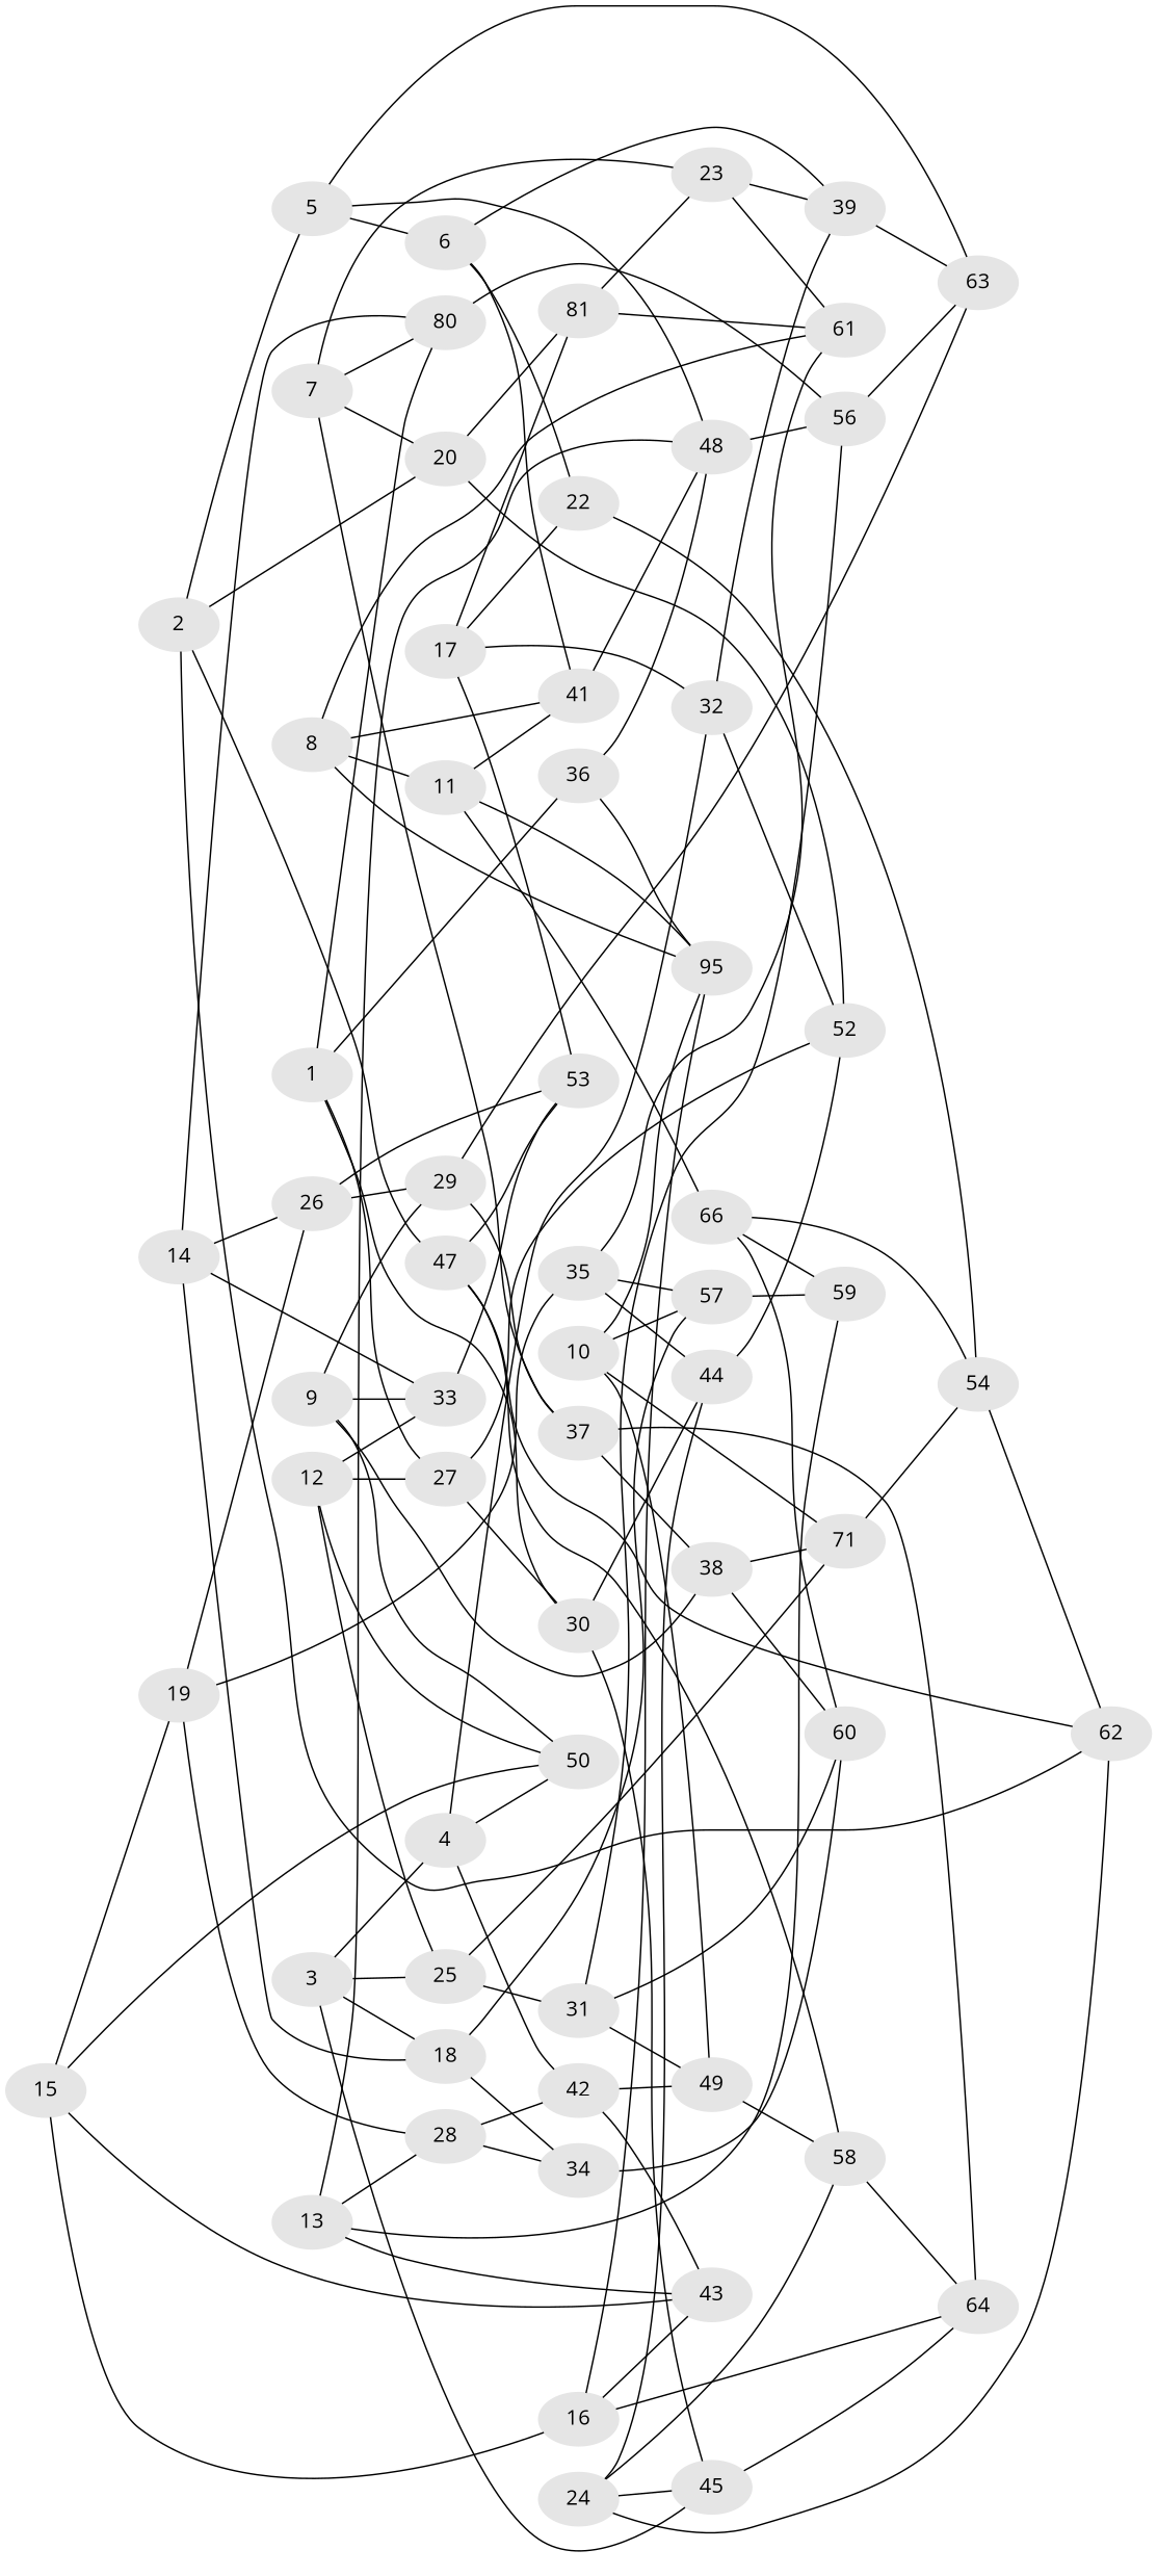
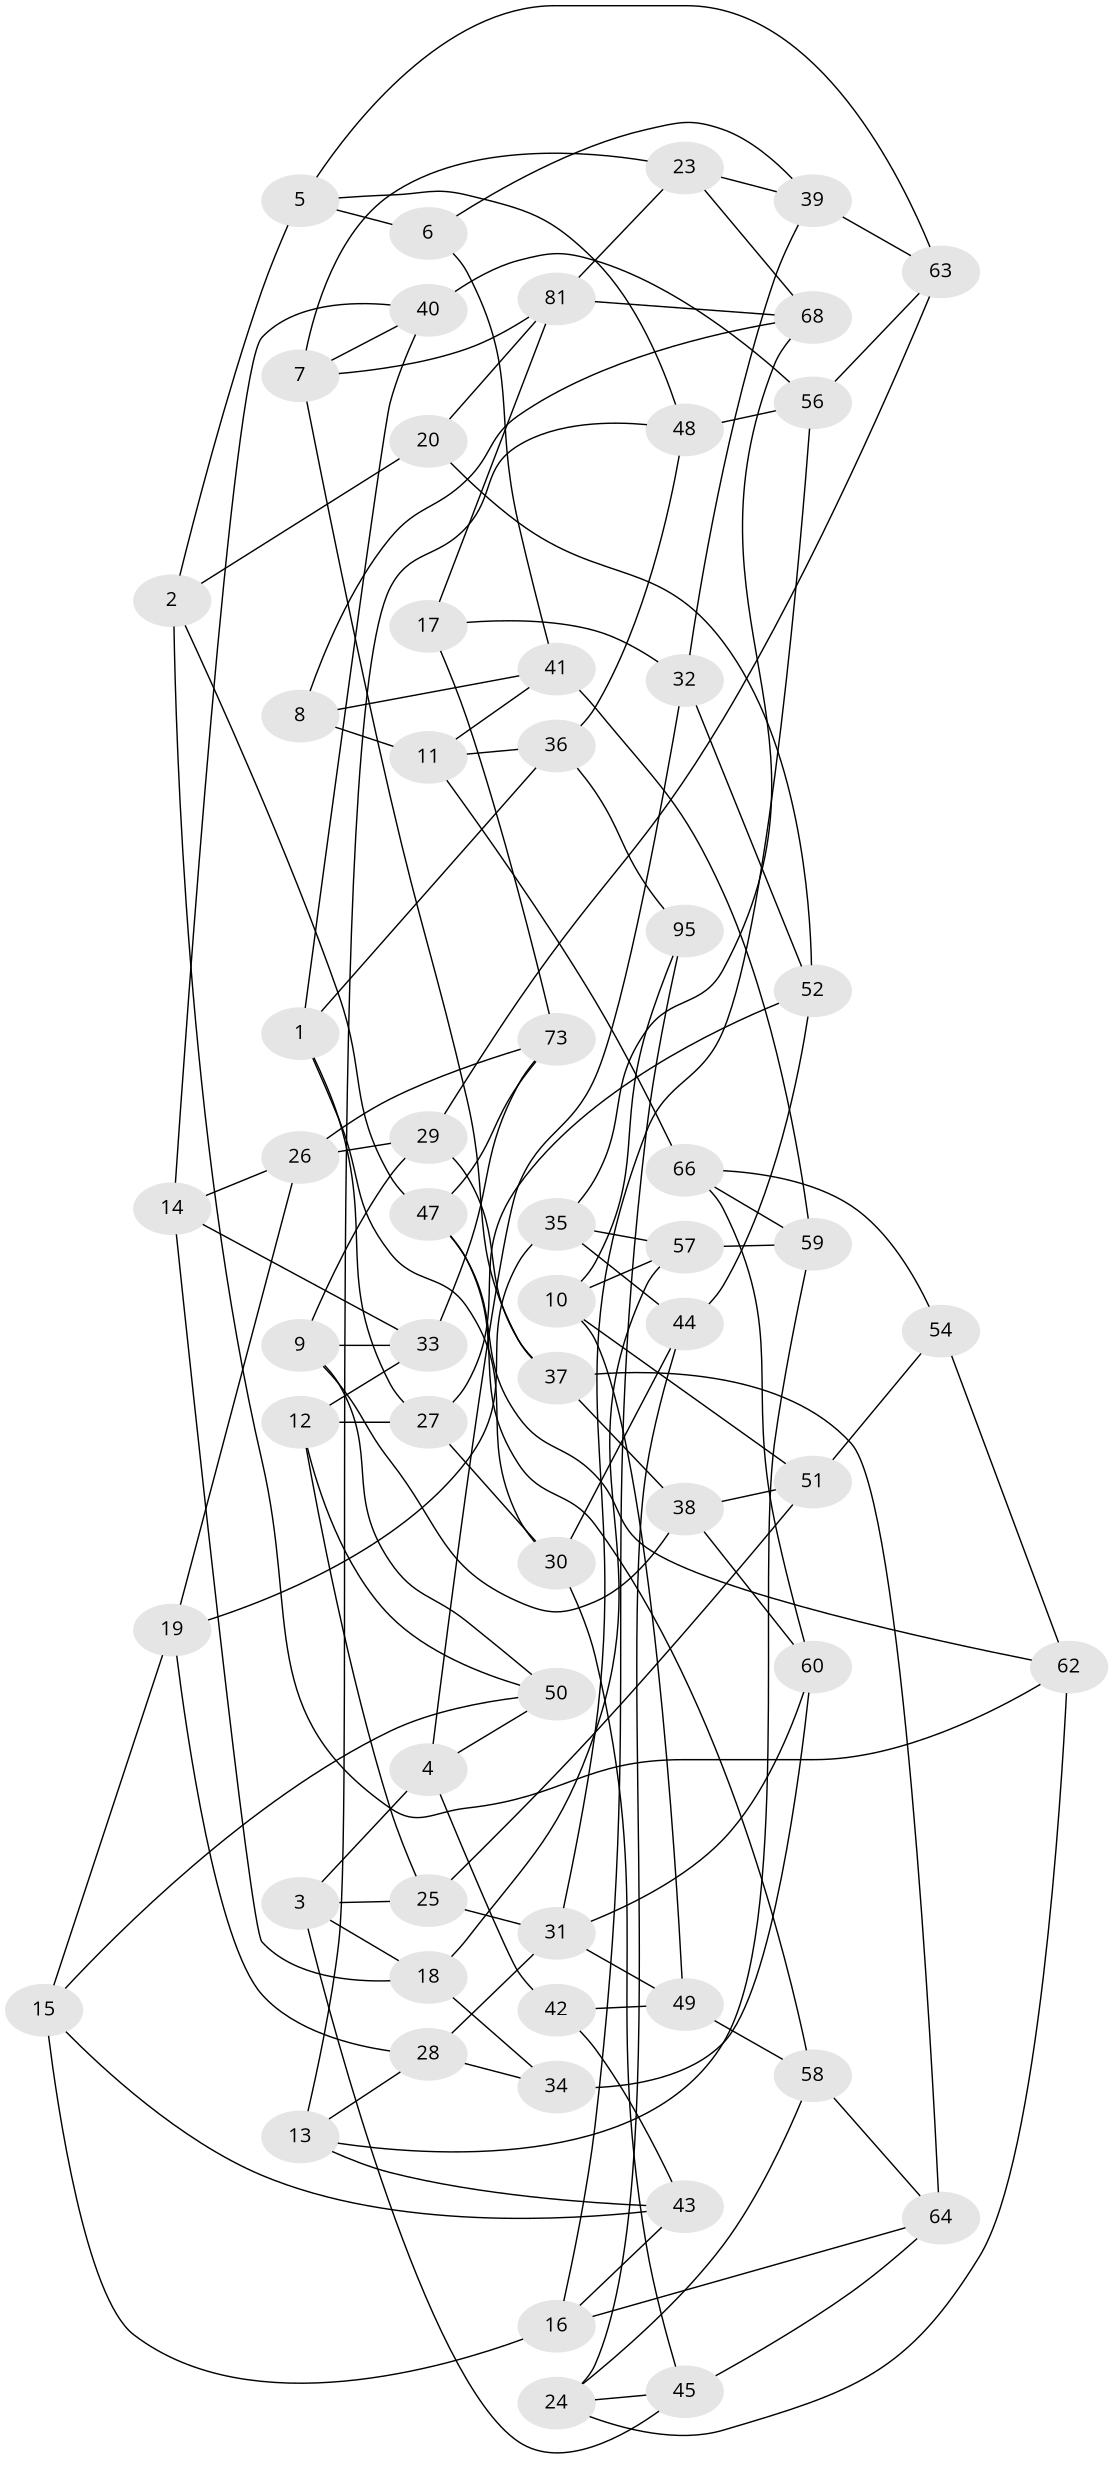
  graph {
    fontname="Open Sans"
    rankdir=LR
    node [color=gray90 fontname="Open Sans" style=filled]
    edge [fontname="Open Sans"]
    1
    27
    30
    36
-   40 [label=80]
+   40
    52
    45
    44
    48
    n10 [label=95]
    56
    2
    5
    20
    47
    62
    6
    63
    n19 [label=81]
-   53
+   53 [label=73]
    58
    3
    4
    18
    25
    32
    42
    50
    57
    34
-   51 [label=71]
+   51
    31
    64
    39
    49
    43
-   22
    41
    54
    59
    7
    23
    37
-   61
+   61 [label=68]
    38
    8
    11
    n48 [label=66]
    9
    29
    33
    60
    10
    12
    13
    28
    14
    26
    15
    16
    19
    35
    17
    24
    1 -- 27
    1 -- 30
    1 -- 36
    1 -- 40
    27 -- 30
    27 -- 52
    30 -- 45
    30 -- 44
    36 -- 48
    36 -- n10
    40 -- 56
    45 -- 64
    44 -- 52
    48 -- 56
    56 -- 63
    2 -- 5
    2 -- 20
    2 -- 47
    2 -- 62
    5 -- 48
    5 -- 6
    5 -- 63
    20 -- 52
    20 -- n19
    47 -- 62
    47 -- 53
    47 -- 58
    6 -- 39
-   6 -- 22
    6 -- 41
    n19 -- 23
    n19 -- 61
    58 -- 64
    3 -- 45
    3 -- 4
    3 -- 18
    3 -- 25
    4 -- 32
    4 -- 42
    4 -- 50
    18 -- 57
    18 -- 34
    25 -- 51
    25 -- 31
    32 -- 52
    32 -- 39
    42 -- 49
    42 -- 43
    57 -- 59
    34 -- 60
    51 -- 54
    31 -- 56
    31 -- 49
    31 -- 60
    39 -- 63
    49 -- 58
-   22 -- 54
-   41 -- 48
+   41 -- 59
    54 -- 62
    7 -- 40
-   7 -- 20
+   7 -- n19
    7 -- 23
    7 -- 37
    23 -- 39
    23 -- 61
    37 -- 64
    37 -- 38
    38 -- 51
    38 -- 60
-   8 -- n10
    8 -- 41
    8 -- 61
    8 -- 11
-   11 -- n10
+   11 -- 36
    11 -- 41
    11 -- n48
    n48 -- 54
    n48 -- 59
    n48 -- 60
    9 -- 50
    9 -- 38
    9 -- 29
    9 -- 33
    29 -- 63
    29 -- 37
    33 -- 53
    10 -- n10
    10 -- 57
    10 -- 51
    10 -- 49
    12 -- 27
    12 -- 25
    12 -- 50
    12 -- 33
    13 -- 48
    13 -- 43
    13 -- 59
    13 -- 28
-   28 -- 42
+   28 -- 31
    28 -- 34
    14 -- 40
    14 -- 18
    14 -- 33
    14 -- 26
    26 -- 53
    26 -- 29
    15 -- 50
    15 -- 43
    15 -- 16
    15 -- 19
    16 -- n10
    16 -- 64
    16 -- 43
    19 -- 28
    19 -- 26
    19 -- 35
    35 -- 44
    35 -- 57
    35 -- 61
    17 -- n19
    17 -- 53
    17 -- 32
-   17 -- 22
    24 -- 45
    24 -- 44
    24 -- 62
    24 -- 58
  }
